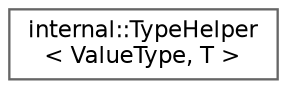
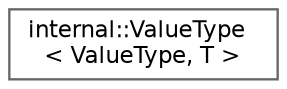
  digraph {
    rankdir=LR
-   n1 [color=grey40 fillcolor=white fontname=Helvetica fontsize=10 height=0.2 label="internal::TypeHelper\l\< ValueType, T \>" shape=box style=filled width=0.4]
+   n1 [color=grey40 fillcolor=white fontname=Helvetica fontsize=10 height=0.2 label="internal::ValueType\l\< ValueType, T \>" shape=box style=filled width=0.4]
  }
